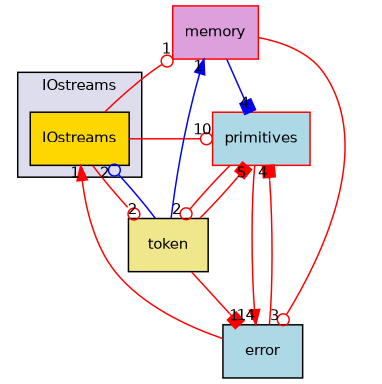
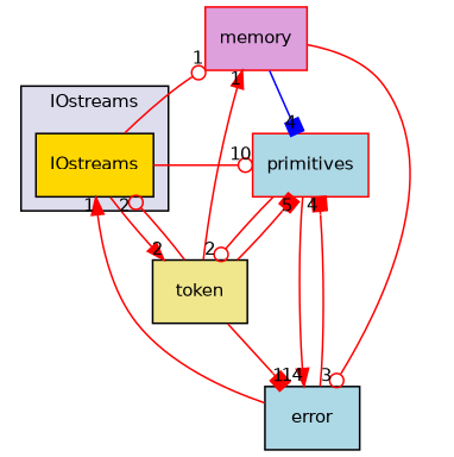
  digraph {
    compound=true
    node [fillcolor=lightblue fontname=Helvetica fontsize=10 shape=box style=filled]
    edge [arrowhead=odot color=red headlabel=1 labeldistance=1.5 labelfontname=Helvetica labelfontsize=10]
    n1 [fillcolor=gold label=IOstreams pencolor=black]
    n2 [color=red fillcolor=plum label=memory]
    n3 [fillcolor=khaki label=token]
    n4 [color=red label=primitives]
    n5 [label=error]
    subgraph cluster_1 {
      bgcolor="#ddddee"
      fontname=Helvetica
      fontsize=10
      label=IOstreams
      pencolor=black
      n1
    }
    n1 -> n2
-   n1 -> n3 [headlabel=2]
+   n1 -> n3 [arrowhead=normal headlabel=2]
    n1 -> n4 [headlabel=10]
    n2 -> n4 [arrowhead=box color=blue headlabel=4]
    n2 -> n5 [headlabel=3]
-   n3 -> n1 [color=blue headlabel=2]
-   n3 -> n2 [arrowhead=normal color=blue]
+   n3 -> n1 [headlabel=2]
+   n3 -> n2 [arrowhead=normal]
    n3 -> n4 [arrowhead=box headlabel=5]
    n3 -> n5 [arrowhead=box]
    n4 -> n3 [headlabel=2]
    n4 -> n5 [arrowhead=normal headlabel=14]
    n5 -> n1 [arrowhead=normal]
    n5 -> n4 [arrowhead=box headlabel=4]
  }
